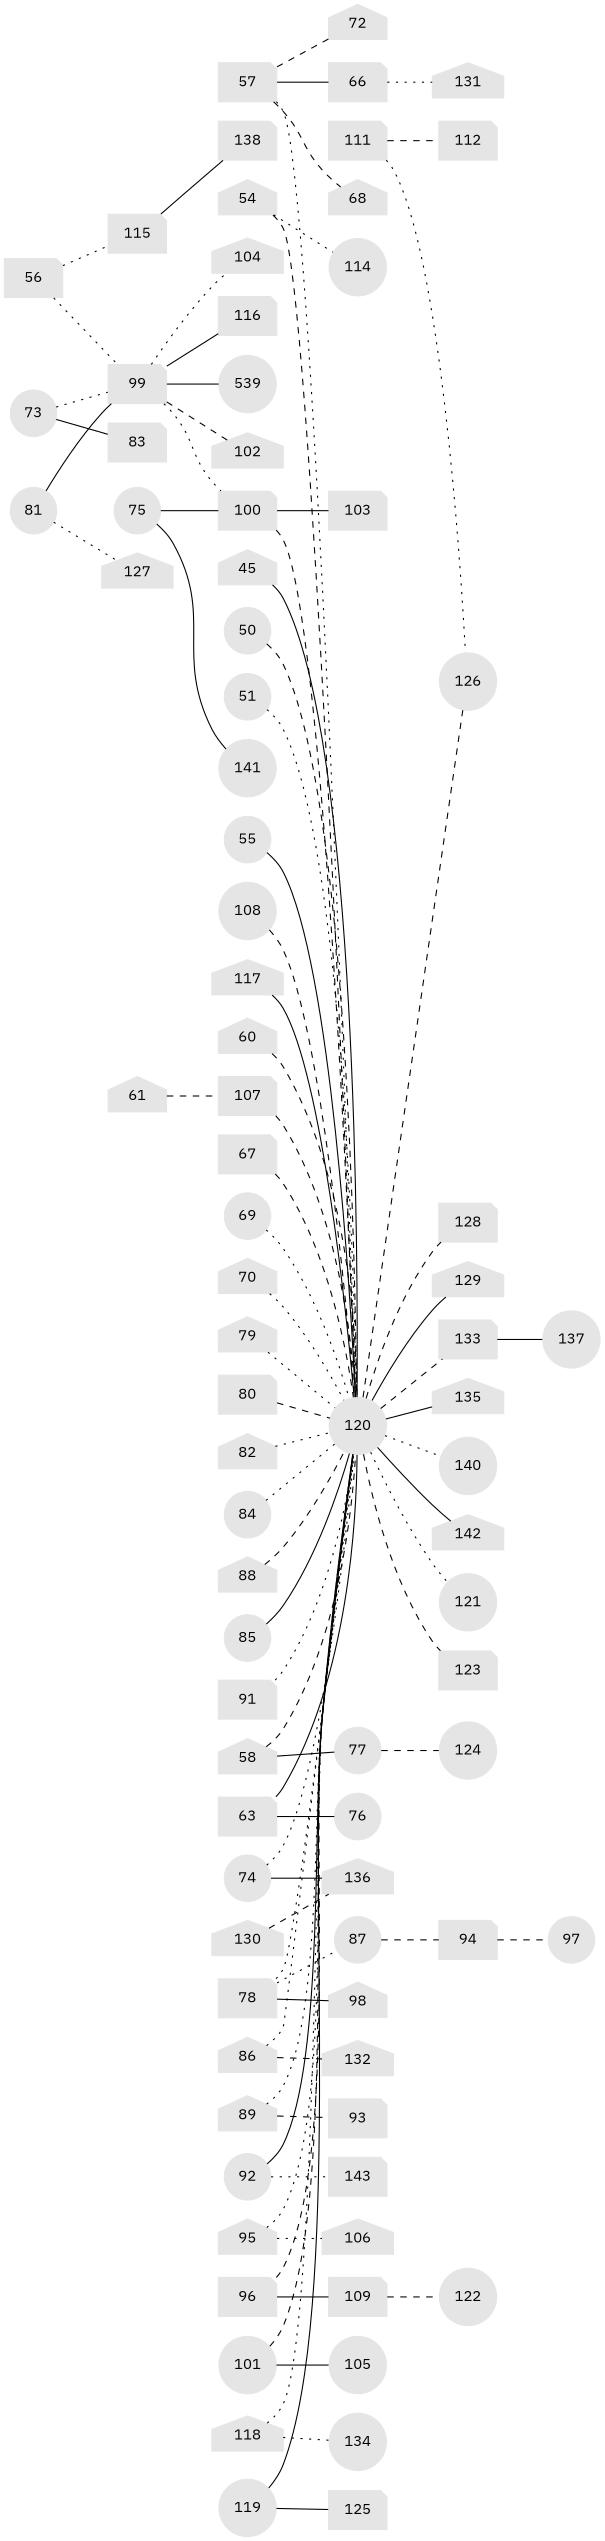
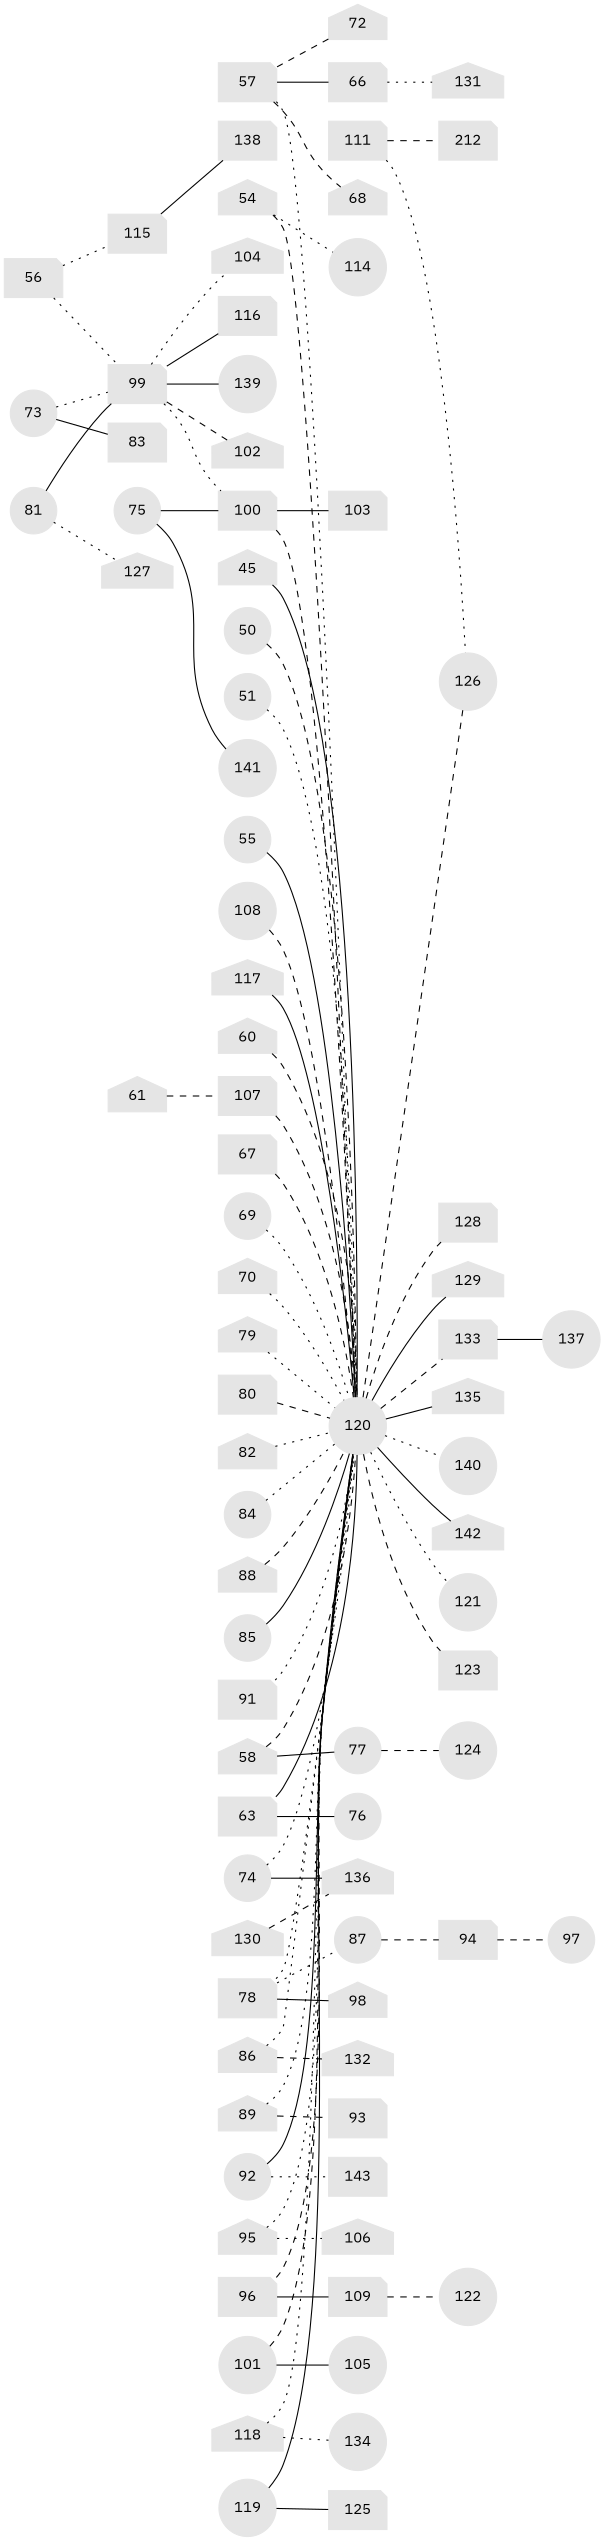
  graph {
    fontname="IBM Plex Sans"
    rankdir=LR
    node [color=gray90 fontname="IBM Plex Sans" shape=circle style=filled]
    edge [fontname="IBM Plex Sans" style=dotted]
    120 [super="+17+64+34+35+38+27+36+49+40+46+19+90+43+42+48+31+39+41+37+113+44"]
    126 [super="+110"]
    121
    123 [shape=note]
    128 [shape=note]
    129 [shape=house]
    133 [shape=note]
    135 [shape=house]
    140
    142 [shape=house]
    45 [shape=house]
    50
    51
    54 [shape=house]
    114
    55
    99 [shape=note super="+16+65"]
    100 [shape=note super="+21"]
    102 [shape=house]
    104 [shape=house]
    116 [shape=note]
-   139 [label=539]
+   139
    56 [shape=note]
    115 [shape=note]
    138 [shape=note]
    57 [shape=note]
    66 [shape=note]
    68 [shape=house]
    72 [shape=house]
    131 [shape=house]
    58 [shape=house]
    77
    124
    60 [shape=house]
    107 [shape=note super="+59"]
    61 [shape=house]
    63 [shape=note]
    76
    67 [shape=note]
    69
    70 [shape=house]
    73
    83 [shape=note]
    74 [super="+62"]
    136 [shape=house super="+71"]
    103 [shape=note]
    75
    141
    78 [shape=note]
    87
    98 [shape=house]
    94 [shape=note]
    79 [shape=house]
    80 [shape=note]
    81
    127 [shape=house]
    82 [shape=house]
    84
    85
    86 [shape=house]
    132 [shape=house]
    97
    88 [shape=house]
    89 [shape=house]
    93 [shape=note]
    91 [shape=note]
    92
    143 [shape=note]
    95 [shape=house]
    106 [shape=house]
    96 [shape=note]
    109 [shape=note]
    122
    101
    105
    108
    111 [shape=note]
-   112 [shape=note]
+   112 [shape=note label=212]
    117 [shape=house]
    118 [shape=house super="+53"]
    134
    119
    125 [shape=note]
    137
    130 [shape=house]
    120 -- 126 [style=dashed]
    120 -- 121
    120 -- 123 [style=dashed]
    120 -- 128 [style=dashed]
    120 -- 129 [style=solid]
    120 -- 133 [style=dashed]
    120 -- 135 [style=solid]
    120 -- 140
    120 -- 142 [style=solid]
    133 -- 137 [style=solid]
    45 -- 120 [style=solid]
    50 -- 120 [style=dashed]
    51 -- 120
    54 -- 120 [style=dashed]
    54 -- 114
    55 -- 120 [style=solid]
    99 -- 100
    99 -- 102 [style=dashed]
    99 -- 104
    99 -- 116 [style=solid]
    99 -- 139 [style=solid]
    100 -- 120 [style=dashed]
    100 -- 103 [style=solid]
    56 -- 99
    56 -- 115
    115 -- 138 [style=solid]
    57 -- 120
    57 -- 66 [style=solid]
    57 -- 68 [style=dashed]
    57 -- 72 [style=dashed]
    66 -- 131
    58 -- 120 [style=dashed]
    58 -- 77 [style=solid]
    77 -- 124 [style=dashed]
    60 -- 120 [style=dashed]
    107 -- 120 [style=dashed]
    61 -- 107 [style=dashed]
    63 -- 120 [style=solid]
    63 -- 76 [style=solid]
    67 -- 120 [style=dashed]
    69 -- 120
    70 -- 120
    73 -- 99
    73 -- 83 [style=solid]
    74 -- 120
    74 -- 136 [style=solid]
    75 -- 100 [style=solid]
    75 -- 141 [style=solid]
    78 -- 120
    78 -- 87
    78 -- 98 [style=solid]
    87 -- 94 [style=dashed]
    94 -- 97 [style=dashed]
    79 -- 120
    80 -- 120 [style=dashed]
    81 -- 99 [style=solid]
    81 -- 127
    82 -- 120
    84 -- 120
    85 -- 120 [style=solid]
    86 -- 120
    86 -- 132 [style=dashed]
    88 -- 120 [style=dashed]
    89 -- 120
    89 -- 93 [style=dashed]
    91 -- 120
    92 -- 120 [style=solid]
    92 -- 143
    95 -- 120
    95 -- 106
    96 -- 120 [style=dashed]
    96 -- 109 [style=solid]
    109 -- 122 [style=dashed]
    101 -- 120 [style=dashed]
    101 -- 105 [style=solid]
    108 -- 120 [style=dashed]
    111 -- 126
    111 -- 112 [style=dashed]
    117 -- 120 [style=solid]
    118 -- 120
    118 -- 134
    119 -- 120 [style=solid]
    119 -- 125 [style=solid]
    130 -- 136 [style=dashed]
  }
